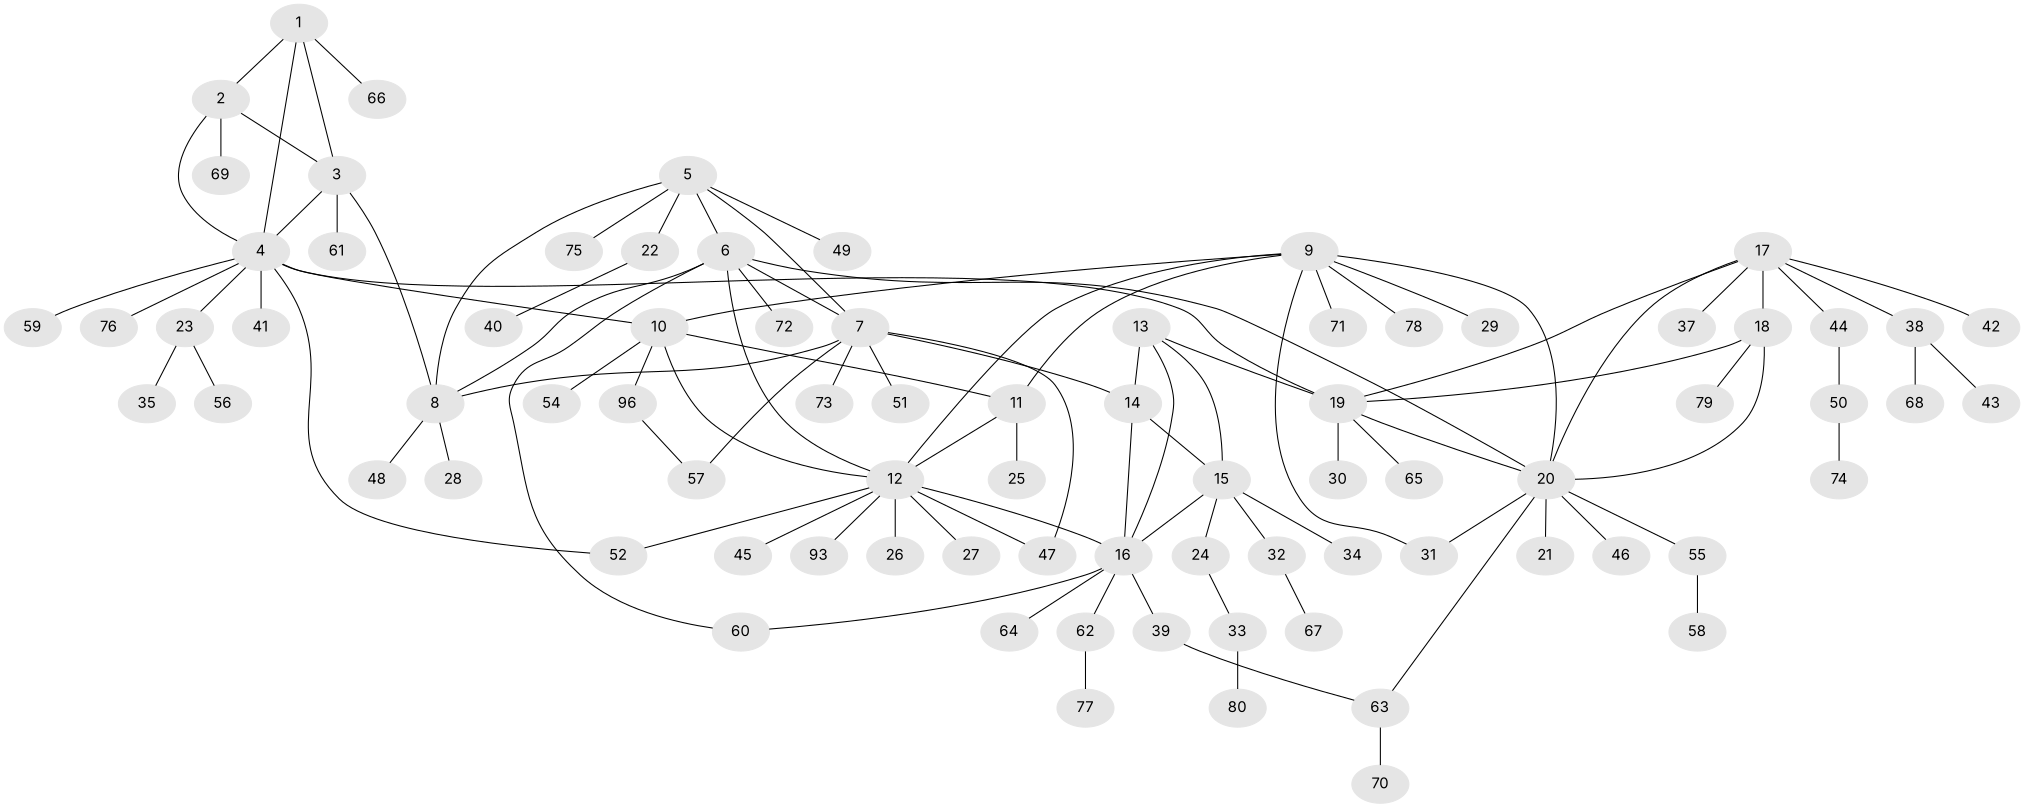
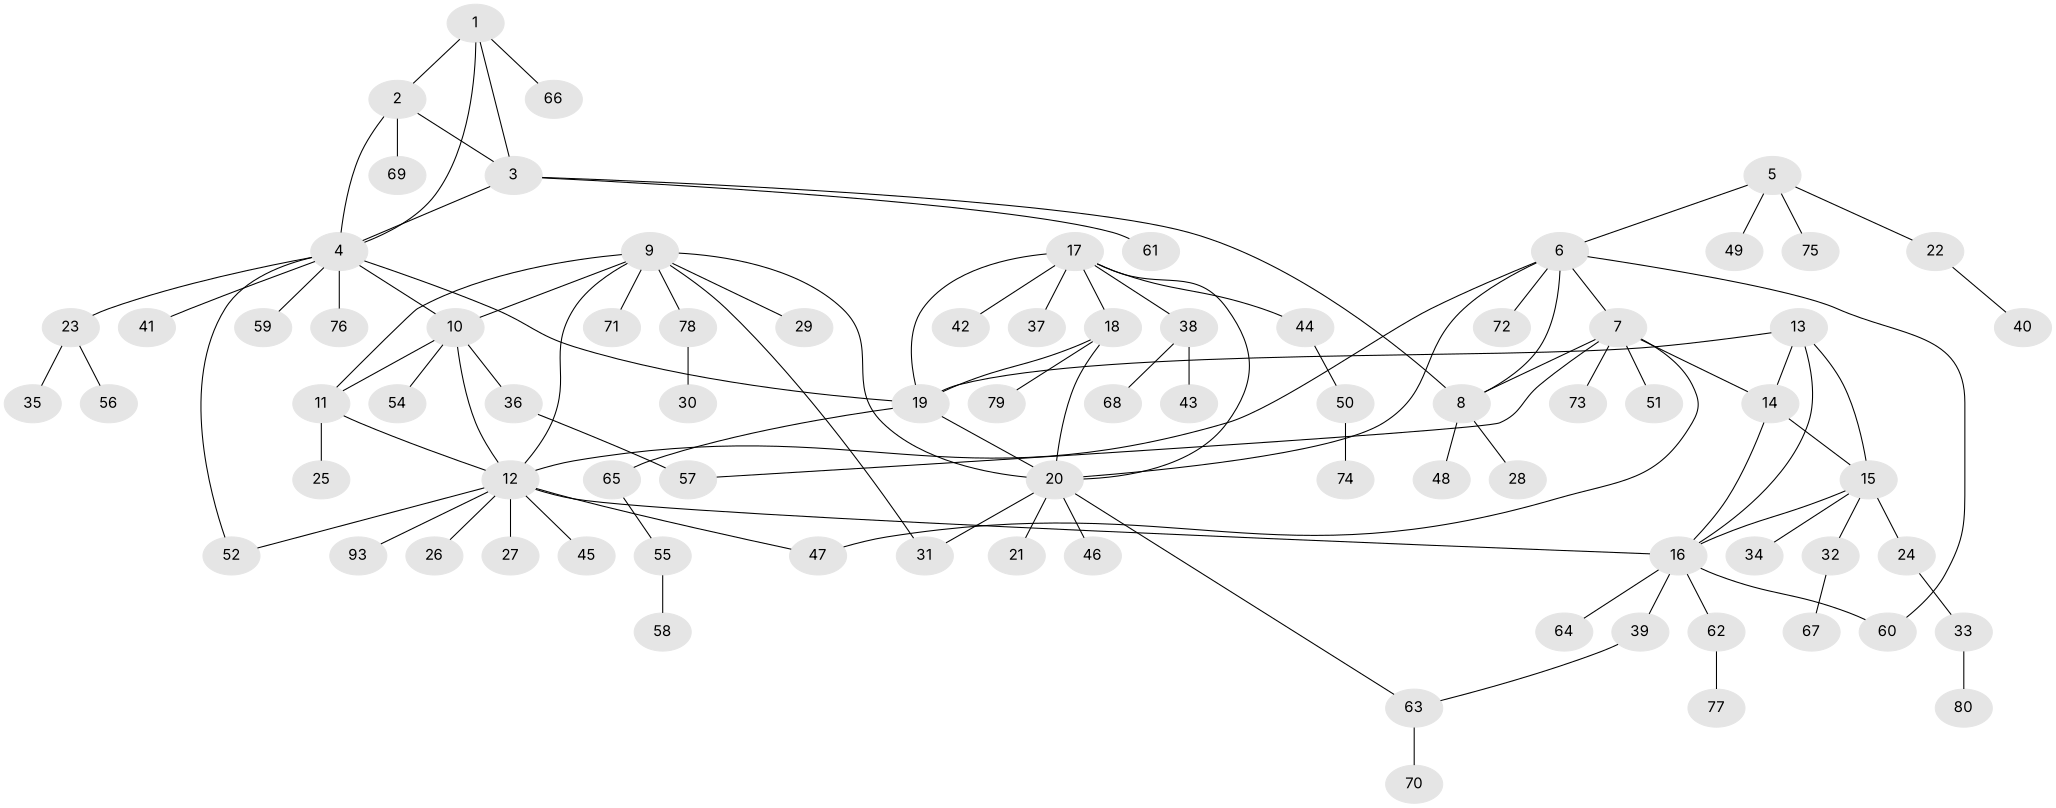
  graph {
    fontname=Inter
    node [color=gray90 fontname=Inter style=filled]
    edge [fontname=Inter]
    1
    2
    3
    4
    66
    69
    8
    61
    10
    19
    23
    41
    52
    59
    76
    15
    16
    24
    32
    34
    28
    48
    12
    11
-   36 [label=96]
+   36
    54
    20
    30
    65
    35
    56
    5
    6
    7
    22
    49
    75
    60
    72
    14
    47
    51
    57
    73
    40
    26
    27
    45
    n49 [label=93]
    31
    21
    46
    55
    63
    9
    29
    71
    78
    25
    39
    62
    64
    13
    33
    67
    77
    17
    18
    37
    38
    42
    44
    79
    43
    68
    50
    58
    70
    80
    74
    1 -- 2
    1 -- 3
    1 -- 4
    1 -- 66
    2 -- 3
    2 -- 4
    2 -- 69
    3 -- 4
    3 -- 8
    3 -- 61
    4 -- 10
    4 -- 19
    4 -- 23
    4 -- 41
    4 -- 52
    4 -- 59
    4 -- 76
    8 -- 28
    8 -- 48
    10 -- 12
    10 -- 11
    10 -- 36
    10 -- 54
    19 -- 20
-   19 -- 30
+   78 -- 30
    19 -- 65
    23 -- 35
    23 -- 56
    15 -- 16
    15 -- 24
    15 -- 32
    15 -- 34
    16 -- 60
    16 -- 39
    16 -- 62
    16 -- 64
    24 -- 33
    32 -- 67
    12 -- 52
    12 -- 16
    12 -- 47
    12 -- 26
    12 -- 27
    12 -- 45
    12 -- n49
    11 -- 12
    11 -- 25
    36 -- 57
    20 -- 31
    20 -- 21
    20 -- 46
-   20 -- 55
+   65 -- 55
    20 -- 63
-   5 -- 8
    5 -- 6
-   5 -- 7
    5 -- 22
    5 -- 49
    5 -- 75
    6 -- 8
    6 -- 12
    6 -- 20
    6 -- 7
    6 -- 60
    6 -- 72
    7 -- 8
    7 -- 14
    7 -- 47
    7 -- 51
    7 -- 57
    7 -- 73
    22 -- 40
    14 -- 15
    14 -- 16
    55 -- 58
    63 -- 70
    9 -- 10
    9 -- 12
    9 -- 11
    9 -- 20
    9 -- 31
    9 -- 29
    9 -- 71
    9 -- 78
    39 -- 63
    62 -- 77
    13 -- 19
    13 -- 15
    13 -- 16
    13 -- 14
    33 -- 80
    17 -- 19
    17 -- 20
    17 -- 18
    17 -- 37
    17 -- 38
    17 -- 42
    17 -- 44
    18 -- 19
    18 -- 20
    18 -- 79
    38 -- 43
    38 -- 68
    44 -- 50
    50 -- 74
  }
